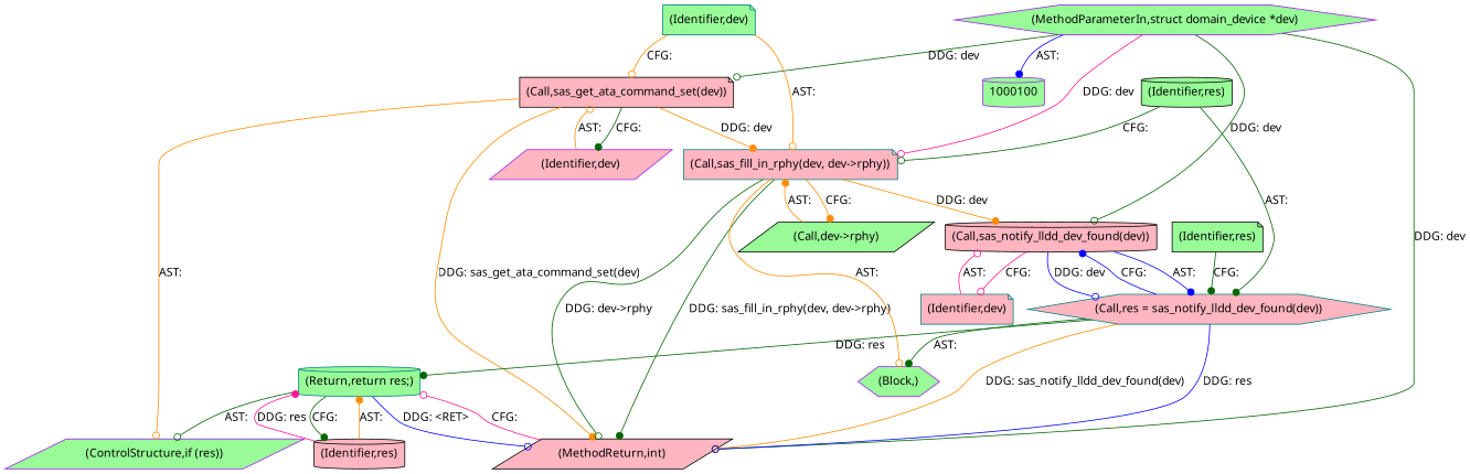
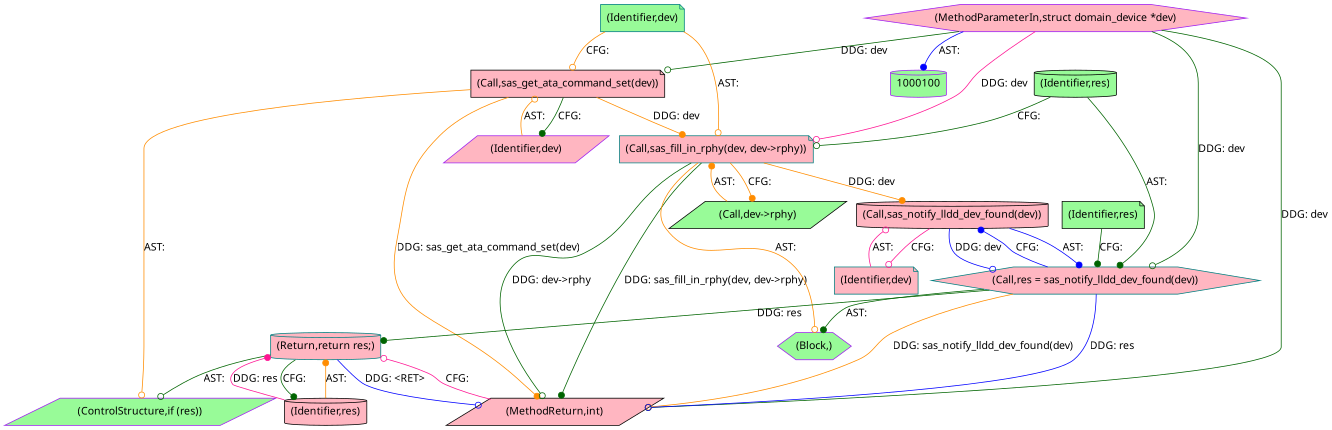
  digraph {
    fontname="Noto Sans"
    node [color=black fillcolor=lightpink fontname="Noto Sans" shape=note style=filled]
    edge [arrowhead=odot color=darkgreen fontname="Noto Sans"]
-   n1 [color=purple fillcolor=palegreen label="(MethodParameterIn,struct domain_device *dev)" shape=hexagon]
+   n1 [color=purple label="(MethodParameterIn,struct domain_device *dev)" shape=hexagon]
    n2 [label="(Call,sas_get_ata_command_set(dev))"]
    n3 [color=teal label="(Call,sas_fill_in_rphy(dev, dev->rphy))"]
    n4 [label="(Call,sas_notify_lldd_dev_found(dev))" shape=cylinder]
    n5 [label="(MethodReturn,int)" shape=parallelogram]
    1000100 [color=purple fillcolor=palegreen shape=cylinder]
    n7 [color=purple label="(Identifier,dev)" shape=parallelogram]
    n8 [color=purple fillcolor=palegreen label="(ControlStructure,if (res))" shape=parallelogram]
    n9 [color=purple fillcolor=palegreen label="(Block,)" shape=hexagon]
    n10 [fillcolor=palegreen label="(Call,dev->rphy)" shape=parallelogram]
    n11 [color=teal label="(Call,res = sas_notify_lldd_dev_found(dev))" shape=hexagon]
    n12 [color=teal label="(Identifier,dev)"]
-   n13 [color=teal fillcolor=palegreen label="(Return,return res;)" shape=cylinder]
+   n13 [color=teal label="(Return,return res;)" shape=cylinder]
    n14 [label="(Identifier,res)" shape=cylinder]
    n15 [fillcolor=palegreen label="(Identifier,res)"]
    n16 [fillcolor=palegreen label="(Identifier,res)" shape=cylinder]
    n17 [color=teal fillcolor=palegreen label="(Identifier,dev)"]
    n1 -> n2 [label="DDG: dev"]
    n1 -> n3 [color=deeppink label="DDG: dev"]
-   n1 -> n4 [label="DDG: dev"]
+   n1 -> n11 [label="DDG: dev"]
    n1 -> n5 [label="DDG: dev"]
    n1 -> 1000100 [arrowhead=dot color=blue label="AST: "]
    n2 -> n3 [arrowhead=dot color=darkorange label="DDG: dev"]
    n2 -> n5 [arrowhead=dot color=darkorange label="DDG: sas_get_ata_command_set(dev)"]
    n2 -> n7 [arrowhead=dot label="CFG: "]
    n2 -> n8 [color=darkorange label="AST: "]
    n3 -> n4 [arrowhead=dot color=darkorange label="DDG: dev"]
    n3 -> n5 [label="DDG: dev->rphy"]
    n3 -> n5 [arrowhead=dot label="DDG: sas_fill_in_rphy(dev, dev->rphy)"]
    n3 -> n9 [color=darkorange label="AST: "]
    n3 -> n10 [arrowhead=dot color=darkorange label="CFG: "]
    n4 -> n11 [arrowhead=dot color=blue label="AST: "]
    n4 -> n11 [color=blue label="DDG: dev"]
    n4 -> n12 [color=deeppink label="CFG: "]
    n5 -> n13 [color=deeppink label="CFG: "]
    n7 -> n2 [color=darkorange label="AST: "]
    n10 -> n3 [arrowhead=dot color=darkorange label="AST: "]
    n11 -> n4 [arrowhead=dot color=blue label="CFG: "]
    n11 -> n5 [color=darkorange label="DDG: sas_notify_lldd_dev_found(dev)"]
    n11 -> n5 [color=blue label="DDG: res"]
    n11 -> n9 [arrowhead=dot label="AST: "]
    n11 -> n13 [arrowhead=dot label="DDG: res"]
    n12 -> n4 [color=deeppink label="AST: "]
    n13 -> n5 [color=blue label="DDG: <RET>"]
    n13 -> n8 [label="AST: "]
    n13 -> n14 [arrowhead=dot label="CFG: "]
    n14 -> n13 [arrowhead=dot color=darkorange label="AST: "]
    n14 -> n13 [arrowhead=dot color=deeppink label="DDG: res"]
    n15 -> n11 [arrowhead=dot label="CFG: "]
    n16 -> n3 [label="CFG: "]
    n16 -> n11 [arrowhead=dot label="AST: "]
    n17 -> n2 [color=darkorange label="CFG: "]
    n17 -> n3 [color=darkorange label="AST: "]
  }
